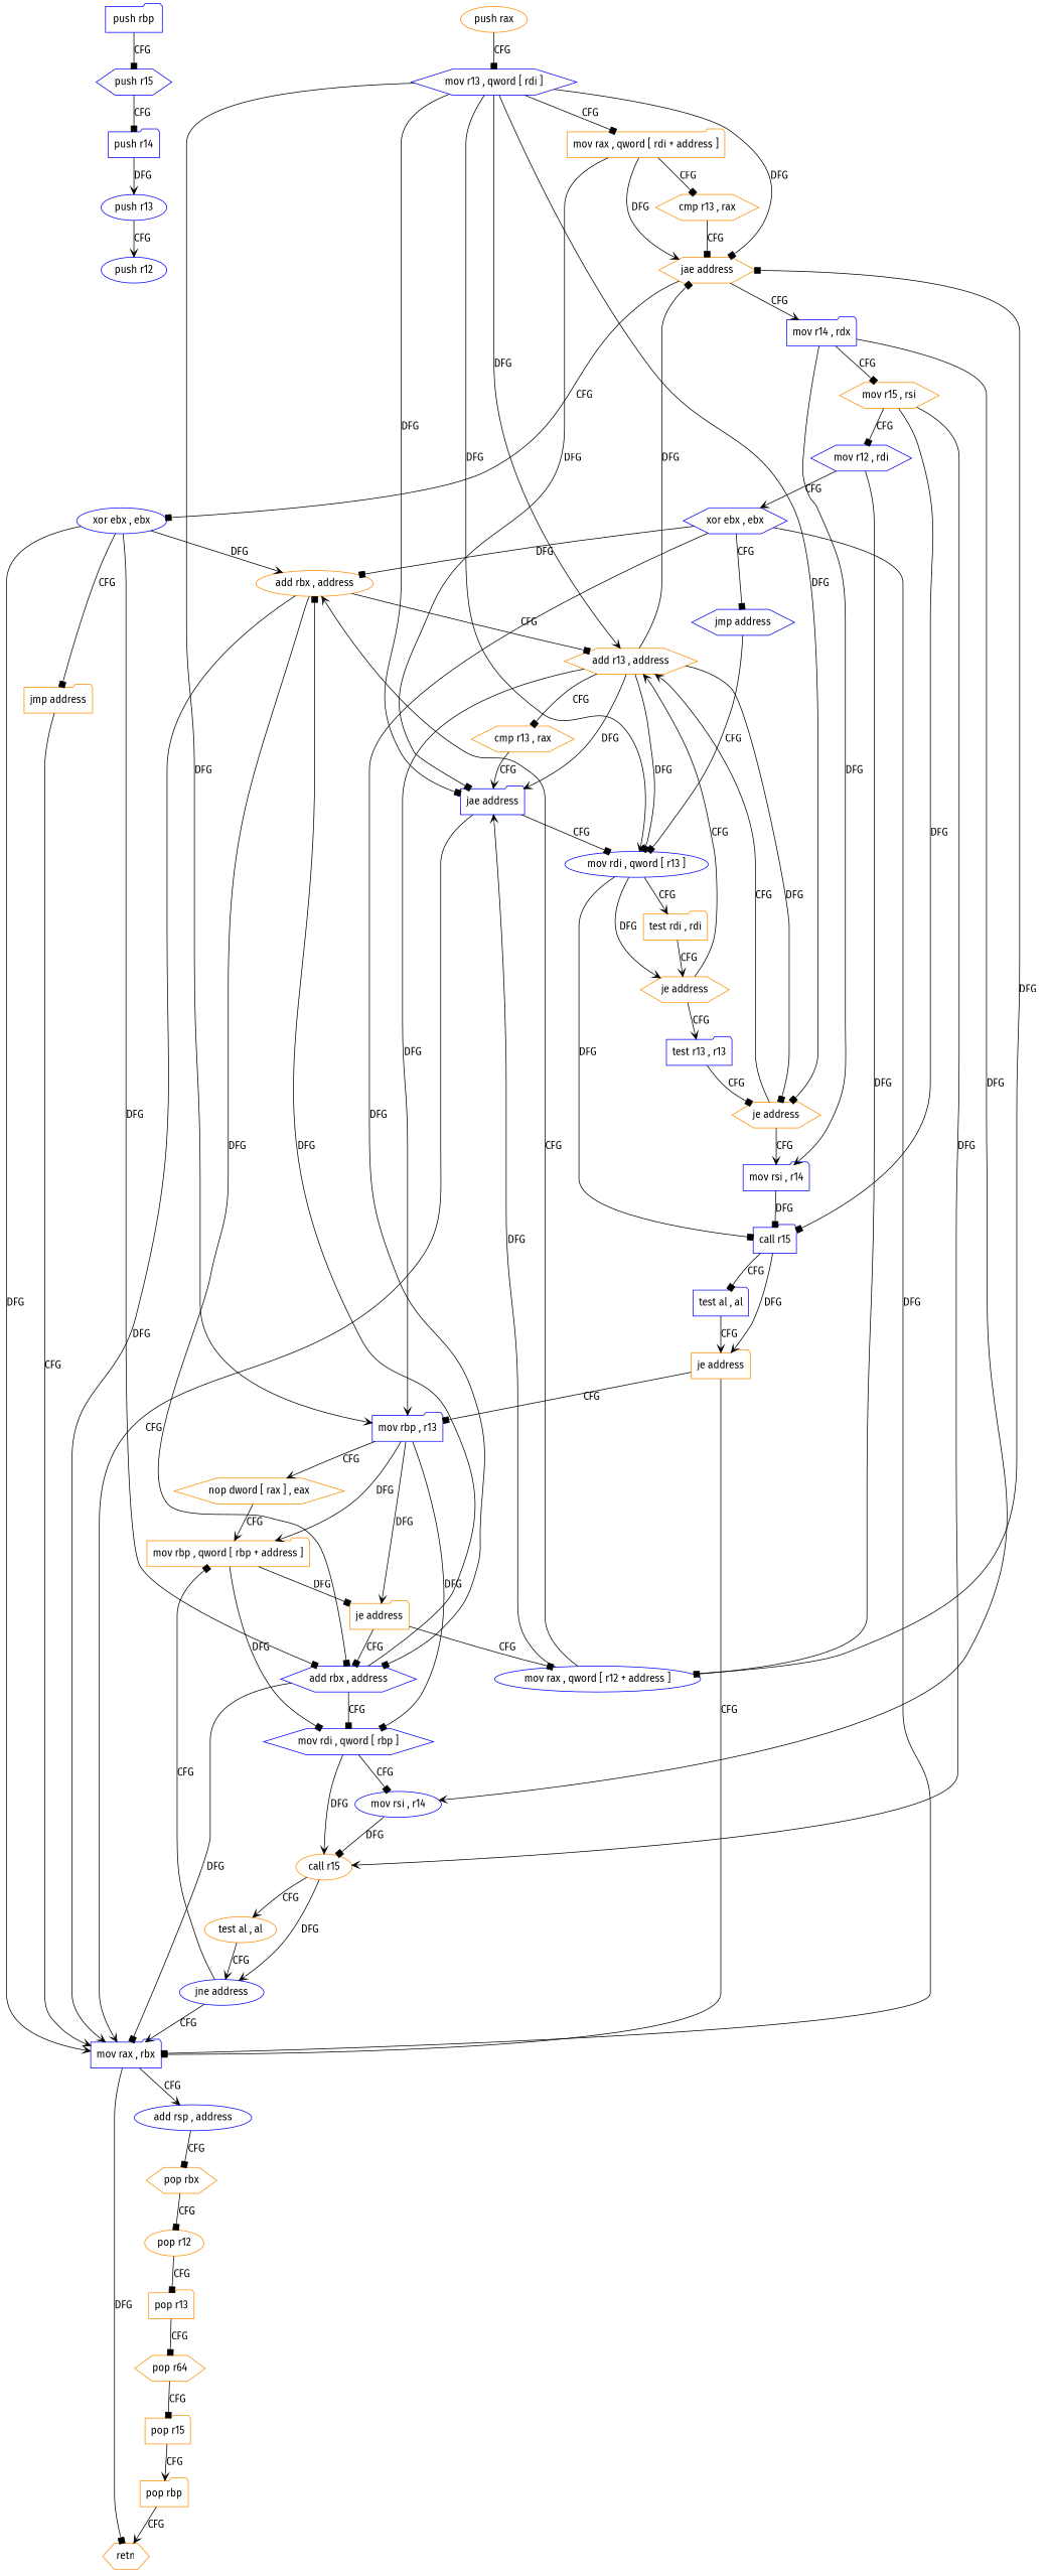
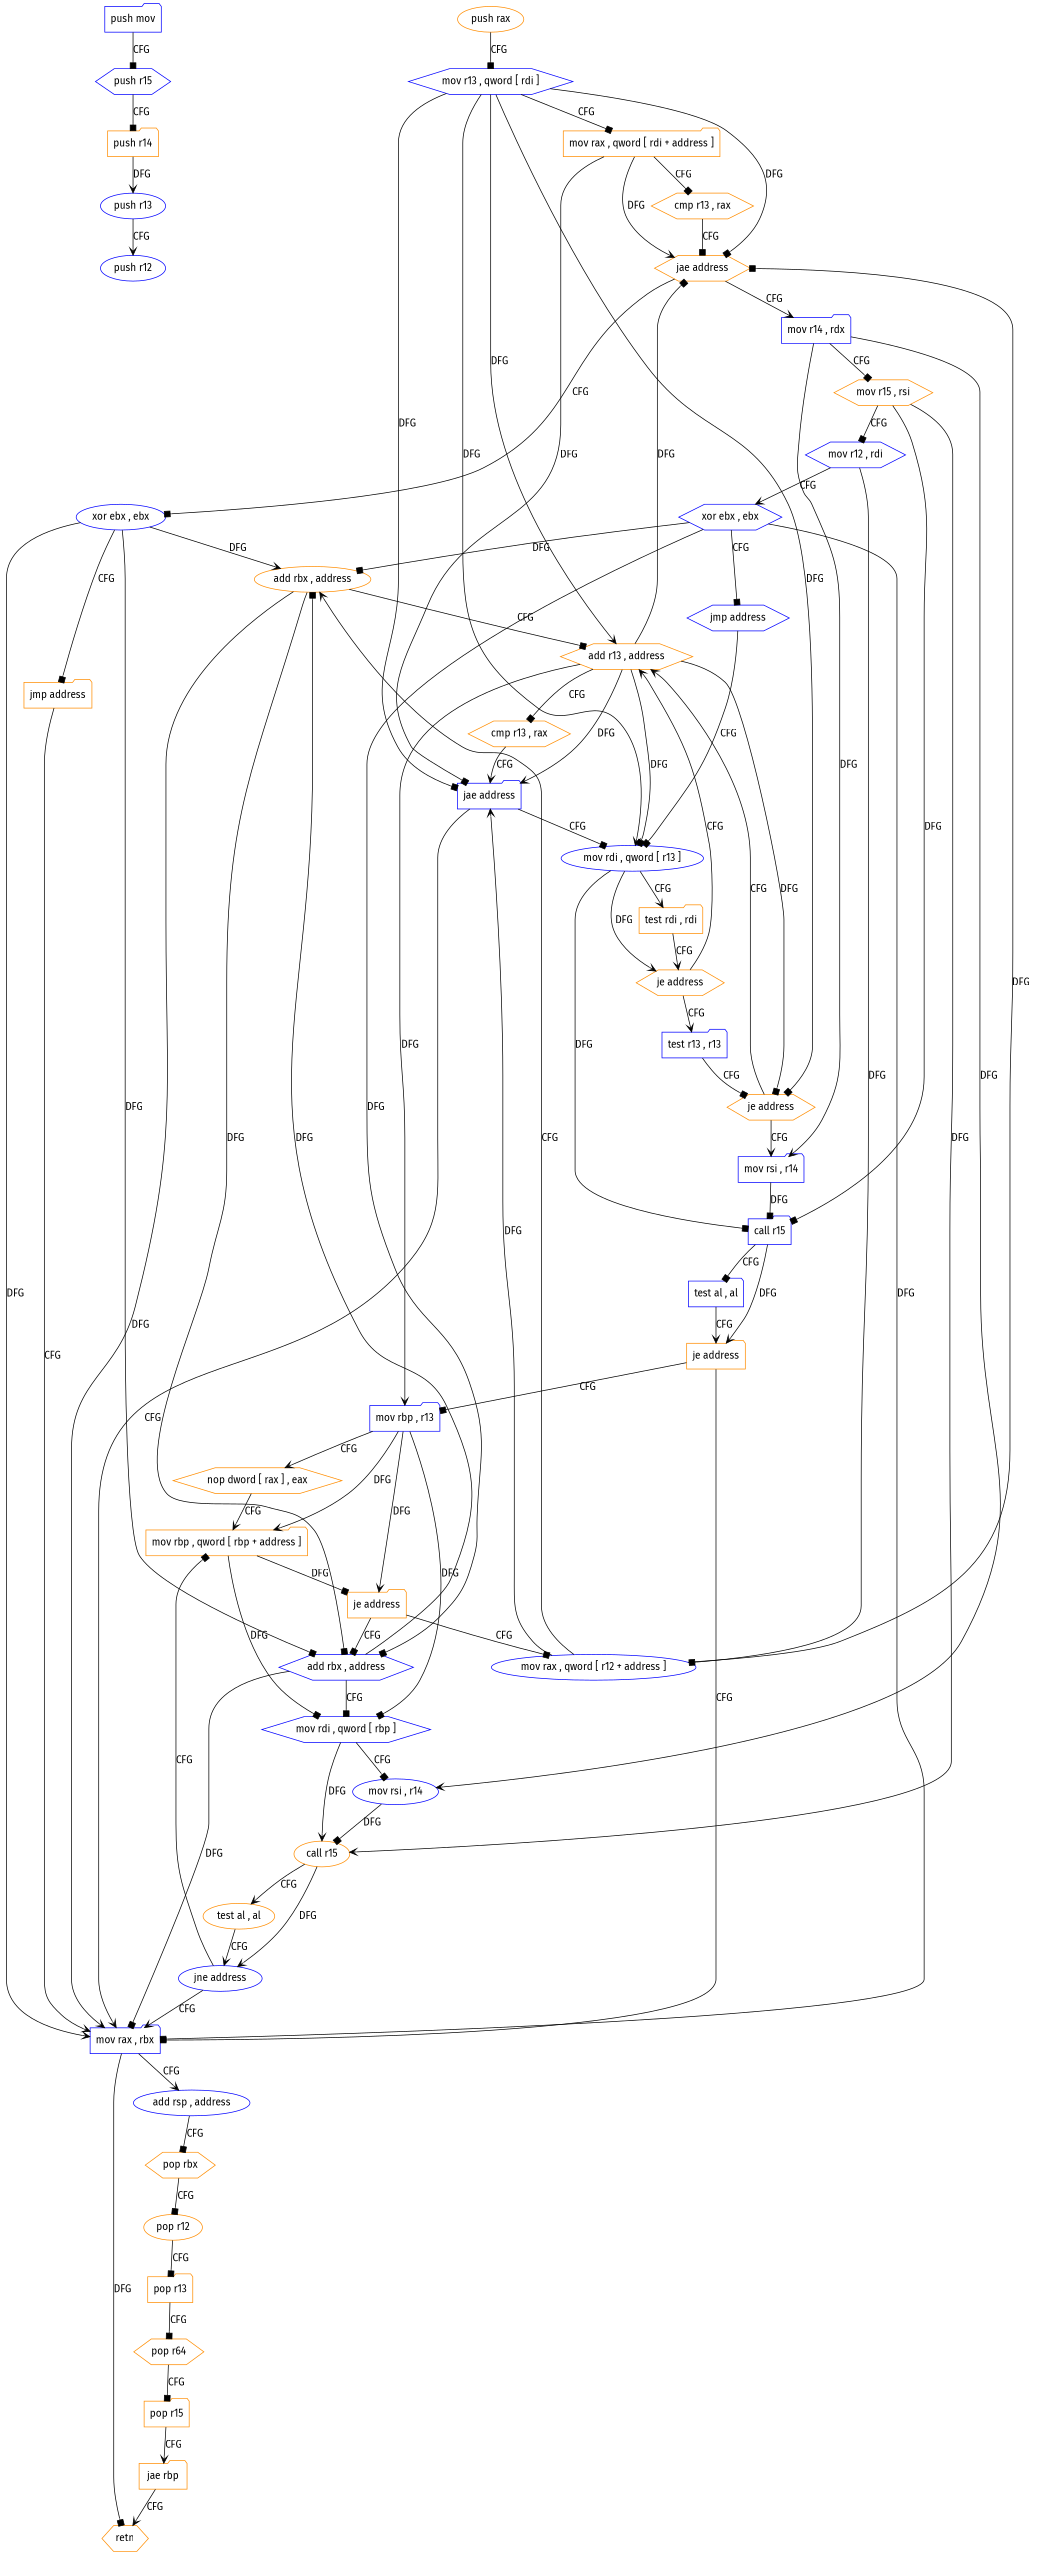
  digraph {
    fontname="Fira Sans"
    node [color=blue fontname="Fira Sans" shape=folder]
    edge [arrowhead=box fontname="Fira Sans"]
-   n1 [label="push rbp"]
+   n1 [label="push mov"]
    n2 [label="push r15" shape=hexagon]
-   n3 [label="push r14"]
+   n3 [color=darkorange label="push r14"]
    n4 [label="push r13" shape=ellipse]
    n5 [label="push r12" shape=ellipse]
    n6 [color=darkorange label="push rax" shape=ellipse]
    n7 [label="mov r13 , qword [ rdi ]" shape=hexagon]
    n8 [color=darkorange label="mov rax , qword [ rdi + address ]"]
    n9 [color=darkorange label="jae address" shape=hexagon]
    n10 [label="mov rdi , qword [ r13 ]" shape=ellipse]
    n11 [color=darkorange label="add r13 , address" shape=hexagon]
    n12 [label="jae address"]
    n13 [color=darkorange label="je address" shape=hexagon]
    n14 [label="mov rbp , r13"]
    n15 [color=darkorange label="cmp r13 , rax" shape=hexagon]
    n16 [label="xor ebx , ebx" shape=ellipse]
    n17 [label="mov r14 , rdx"]
    n18 [label="call r15"]
    n19 [color=darkorange label="test rdi , rdi"]
    n20 [color=darkorange label="je address" shape=hexagon]
    n21 [color=darkorange label="cmp r13 , rax" shape=hexagon]
    n22 [label="mov rax , rbx"]
    n23 [label="mov rsi , r14"]
    n24 [color=darkorange label="nop dword [ rax ] , eax" shape=hexagon]
    n25 [color=darkorange label="mov rbp , qword [ rbp + address ]"]
    n26 [label="mov rdi , qword [ rbp ]" shape=hexagon]
    n27 [color=darkorange label="je address"]
    n28 [color=darkorange label="jmp address"]
    n29 [color=darkorange label="add rbx , address" shape=ellipse]
    n30 [label="add rbx , address" shape=hexagon]
    n31 [color=darkorange label="mov r15 , rsi" shape=hexagon]
    n32 [label="mov rsi , r14" shape=ellipse]
    n33 [label="add rsp , address" shape=ellipse]
    n34 [color=darkorange label=retn shape=hexagon]
    n35 [label="mov r12 , rdi" shape=hexagon]
    n36 [color=darkorange label="call r15" shape=ellipse]
    n37 [color=darkorange label="pop rbx" shape=hexagon]
    n38 [label="xor ebx , ebx" shape=hexagon]
    n39 [label="mov rax , qword [ r12 + address ]" shape=ellipse]
    n40 [label="test al , al"]
    n41 [color=darkorange label="je address"]
    n42 [color=darkorange label="test al , al" shape=ellipse]
    n43 [label="jne address" shape=ellipse]
    n44 [label="jmp address" shape=hexagon]
    n45 [label="test r13 , r13"]
    n46 [color=darkorange label="pop r12" shape=ellipse]
    n47 [color=darkorange label="pop r13"]
    n48 [color=darkorange label="pop r64" shape=hexagon]
    n49 [color=darkorange label="pop r15"]
-   n50 [color=darkorange label="pop rbp"]
+   n50 [color=darkorange label="jae rbp"]
    n1 -> n2 [label=CFG]
    n2 -> n3 [label=CFG]
    n3 -> n4 [arrowhead=vee label=DFG]
    n4 -> n5 [arrowhead=vee label=CFG]
    n6 -> n7 [label=CFG]
    n7 -> n8 [label=CFG]
    n7 -> n9 [label=DFG]
    n7 -> n10 [arrowhead=vee label=DFG]
    n7 -> n11 [arrowhead=vee label=DFG]
    n7 -> n12 [label=DFG]
    n7 -> n13 [label=DFG]
-   n7 -> n14 [arrowhead=vee label=DFG]
    n8 -> n9 [arrowhead=vee label=DFG]
    n8 -> n12 [label=DFG]
    n8 -> n15 [label=CFG]
    n9 -> n16 [label=CFG]
    n9 -> n17 [arrowhead=vee label=CFG]
    n10 -> n18 [label=DFG]
    n10 -> n19 [arrowhead=vee label=CFG]
    n10 -> n20 [arrowhead=vee label=DFG]
    n11 -> n9 [label=DFG]
    n11 -> n10 [label=DFG]
    n11 -> n12 [arrowhead=vee label=DFG]
    n11 -> n13 [label=DFG]
    n11 -> n14 [arrowhead=vee label=DFG]
    n11 -> n21 [label=CFG]
    n12 -> n10 [label=CFG]
    n12 -> n22 [arrowhead=vee label=CFG]
    n13 -> n11 [arrowhead=vee label=CFG]
    n13 -> n23 [arrowhead=vee label=CFG]
    n14 -> n24 [arrowhead=vee label=CFG]
    n14 -> n25 [arrowhead=vee label=DFG]
    n14 -> n26 [label=DFG]
    n14 -> n27 [arrowhead=vee label=DFG]
    n15 -> n9 [label=CFG]
    n16 -> n22 [arrowhead=vee label=DFG]
    n16 -> n28 [label=CFG]
    n16 -> n29 [arrowhead=vee label=DFG]
    n16 -> n30 [label=DFG]
    n17 -> n23 [arrowhead=vee label=DFG]
    n17 -> n31 [label=CFG]
    n17 -> n32 [arrowhead=vee label=DFG]
    n18 -> n40 [label=CFG]
    n18 -> n41 [arrowhead=vee label=DFG]
    n19 -> n20 [arrowhead=vee label=CFG]
    n20 -> n11 [arrowhead=vee label=CFG]
    n20 -> n45 [arrowhead=vee label=CFG]
    n21 -> n12 [arrowhead=vee label=CFG]
    n22 -> n33 [arrowhead=vee label=CFG]
    n22 -> n34 [label=DFG]
    n23 -> n18 [label=DFG]
    n24 -> n25 [arrowhead=vee label=CFG]
    n25 -> n26 [label=DFG]
    n25 -> n27 [label=DFG]
    n26 -> n32 [label=CFG]
    n26 -> n36 [arrowhead=vee label=DFG]
    n27 -> n30 [label=CFG]
    n27 -> n39 [label=CFG]
    n28 -> n22 [arrowhead=vee label=CFG]
    n29 -> n11 [label=CFG]
    n29 -> n22 [arrowhead=vee label=DFG]
    n29 -> n30 [label=DFG]
    n30 -> n22 [label=DFG]
    n30 -> n26 [label=CFG]
    n30 -> n29 [label=DFG]
    n31 -> n18 [label=DFG]
    n31 -> n35 [label=CFG]
    n31 -> n36 [arrowhead=vee label=DFG]
    n32 -> n36 [label=DFG]
    n33 -> n37 [label=CFG]
    n35 -> n38 [arrowhead=vee label=CFG]
    n35 -> n39 [label=DFG]
    n36 -> n42 [arrowhead=vee label=CFG]
    n36 -> n43 [arrowhead=vee label=DFG]
    n37 -> n46 [label=CFG]
    n38 -> n22 [label=DFG]
    n38 -> n29 [label=DFG]
    n38 -> n30 [label=DFG]
    n38 -> n44 [label=CFG]
    n39 -> n9 [label=DFG]
    n39 -> n12 [arrowhead=vee label=DFG]
    n39 -> n29 [arrowhead=vee label=CFG]
    n40 -> n41 [arrowhead=vee label=CFG]
    n41 -> n14 [label=CFG]
    n41 -> n22 [label=CFG]
    n42 -> n43 [arrowhead=vee label=CFG]
    n43 -> n22 [arrowhead=vee label=CFG]
    n43 -> n25 [label=CFG]
    n44 -> n10 [label=CFG]
    n45 -> n13 [label=CFG]
    n46 -> n47 [label=CFG]
    n47 -> n48 [label=CFG]
    n48 -> n49 [label=CFG]
    n49 -> n50 [arrowhead=vee label=CFG]
    n50 -> n34 [arrowhead=vee label=CFG]
  }
